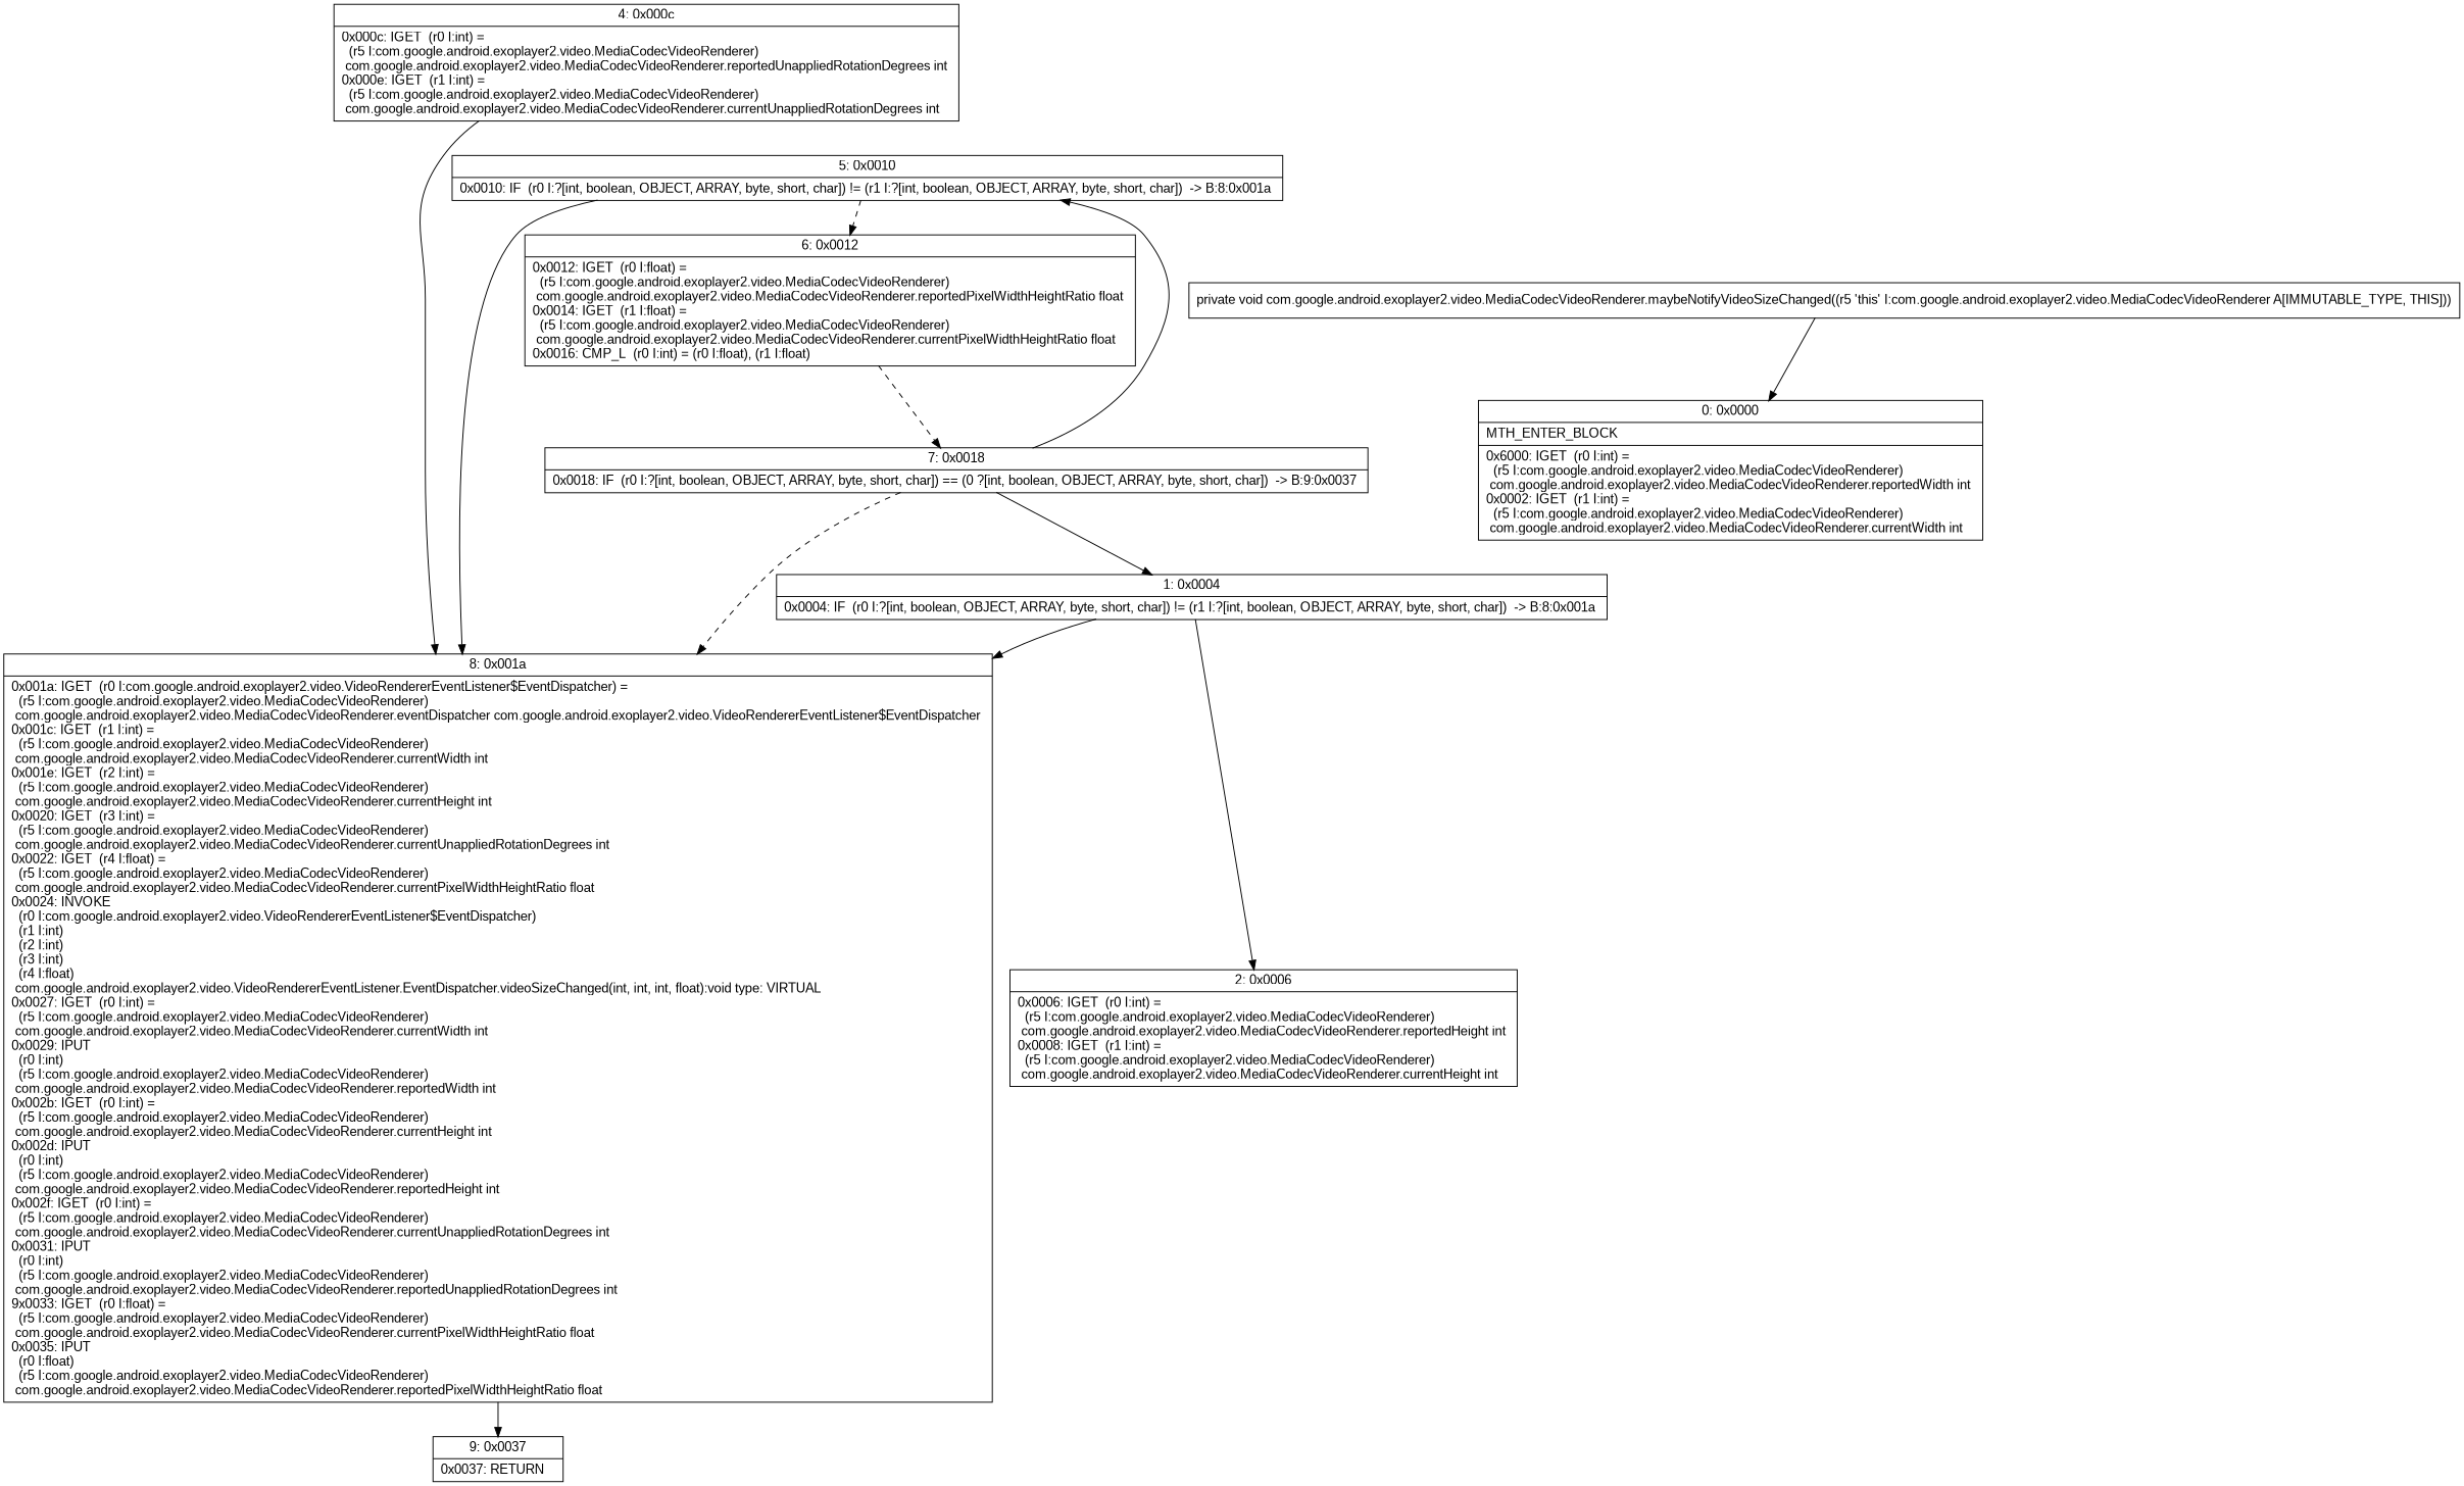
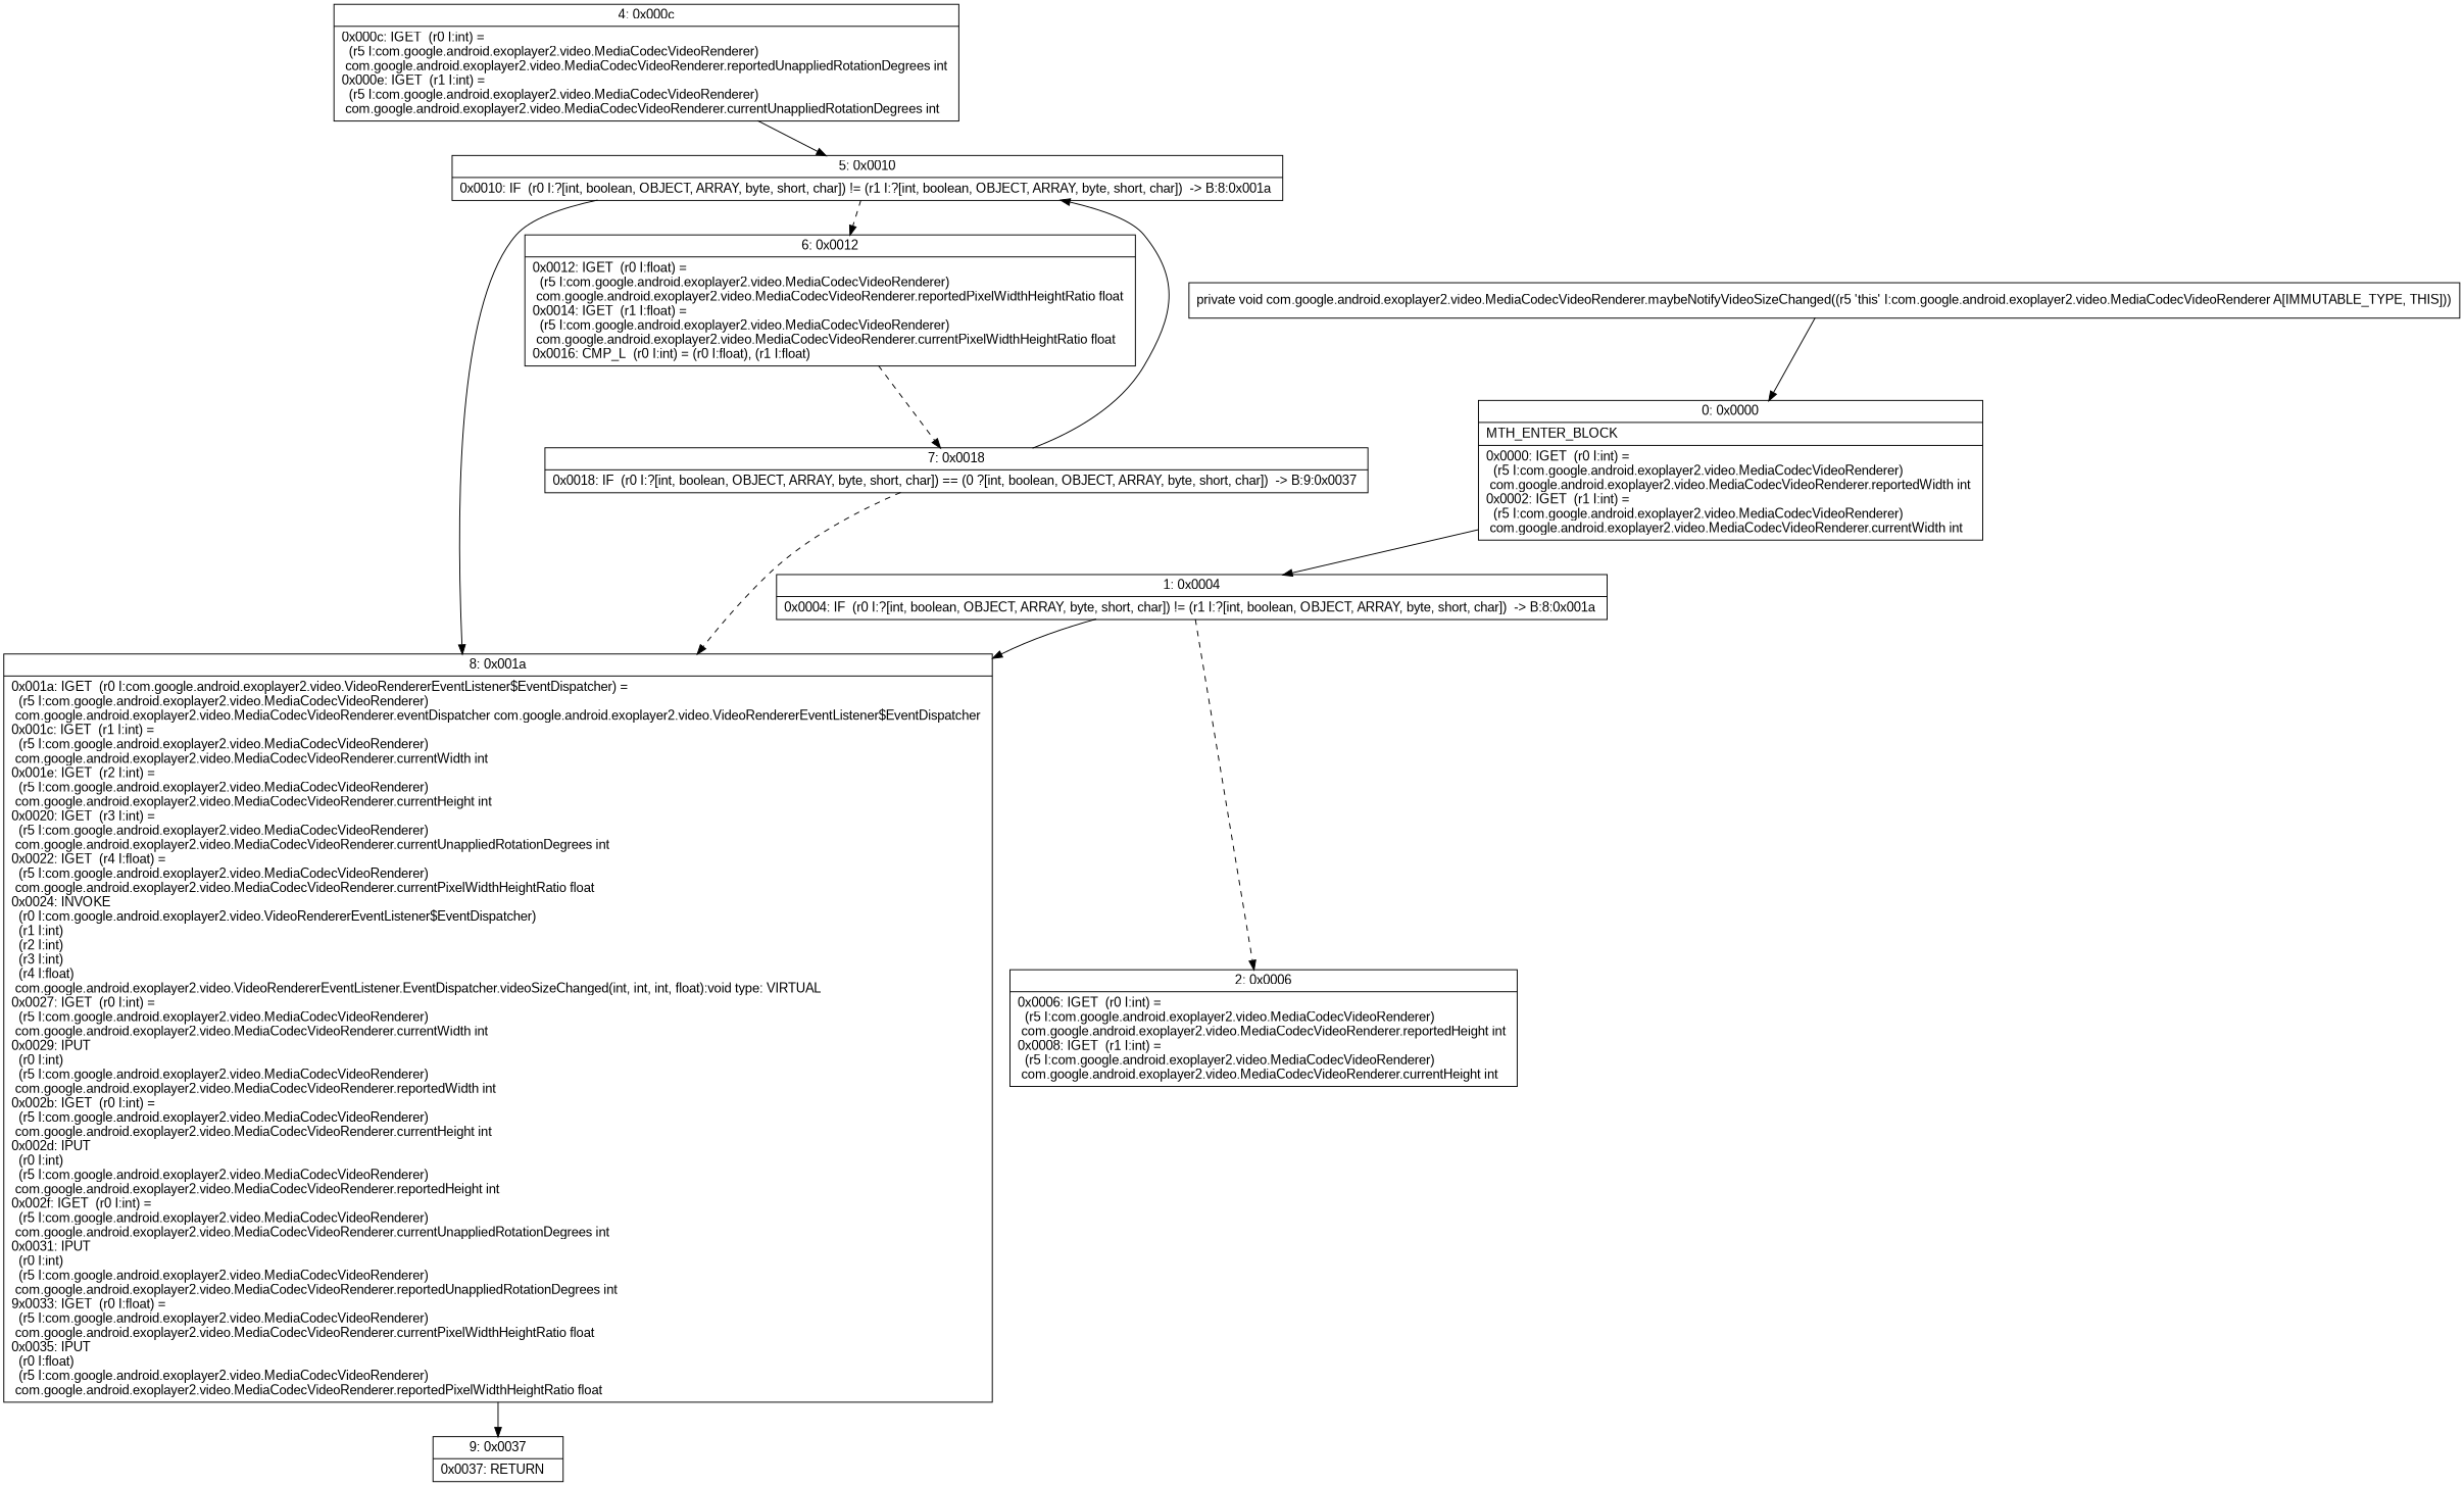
  digraph {
    fontname="Liberation Sans"
    node [fontname="Liberation Sans" shape=record]
    edge [fontname="Liberation Sans"]
-   n1 [label="{0\:\ 0x0000|MTH_ENTER_BLOCK\l|0x6000: IGET  (r0 I:int) = \l  (r5 I:com.google.android.exoplayer2.video.MediaCodecVideoRenderer)\l com.google.android.exoplayer2.video.MediaCodecVideoRenderer.reportedWidth int \l0x0002: IGET  (r1 I:int) = \l  (r5 I:com.google.android.exoplayer2.video.MediaCodecVideoRenderer)\l com.google.android.exoplayer2.video.MediaCodecVideoRenderer.currentWidth int \l}"]
+   n1 [label="{0\:\ 0x0000|MTH_ENTER_BLOCK\l|0x0000: IGET  (r0 I:int) = \l  (r5 I:com.google.android.exoplayer2.video.MediaCodecVideoRenderer)\l com.google.android.exoplayer2.video.MediaCodecVideoRenderer.reportedWidth int \l0x0002: IGET  (r1 I:int) = \l  (r5 I:com.google.android.exoplayer2.video.MediaCodecVideoRenderer)\l com.google.android.exoplayer2.video.MediaCodecVideoRenderer.currentWidth int \l}"]
    n2 [label="{1\:\ 0x0004|0x0004: IF  (r0 I:?[int, boolean, OBJECT, ARRAY, byte, short, char]) != (r1 I:?[int, boolean, OBJECT, ARRAY, byte, short, char])  \-\> B:8:0x001a \l}"]
    n3 [label="{2\:\ 0x0006|0x0006: IGET  (r0 I:int) = \l  (r5 I:com.google.android.exoplayer2.video.MediaCodecVideoRenderer)\l com.google.android.exoplayer2.video.MediaCodecVideoRenderer.reportedHeight int \l0x0008: IGET  (r1 I:int) = \l  (r5 I:com.google.android.exoplayer2.video.MediaCodecVideoRenderer)\l com.google.android.exoplayer2.video.MediaCodecVideoRenderer.currentHeight int \l}"]
    n4 [label="{8\:\ 0x001a|0x001a: IGET  (r0 I:com.google.android.exoplayer2.video.VideoRendererEventListener$EventDispatcher) = \l  (r5 I:com.google.android.exoplayer2.video.MediaCodecVideoRenderer)\l com.google.android.exoplayer2.video.MediaCodecVideoRenderer.eventDispatcher com.google.android.exoplayer2.video.VideoRendererEventListener$EventDispatcher \l0x001c: IGET  (r1 I:int) = \l  (r5 I:com.google.android.exoplayer2.video.MediaCodecVideoRenderer)\l com.google.android.exoplayer2.video.MediaCodecVideoRenderer.currentWidth int \l0x001e: IGET  (r2 I:int) = \l  (r5 I:com.google.android.exoplayer2.video.MediaCodecVideoRenderer)\l com.google.android.exoplayer2.video.MediaCodecVideoRenderer.currentHeight int \l0x0020: IGET  (r3 I:int) = \l  (r5 I:com.google.android.exoplayer2.video.MediaCodecVideoRenderer)\l com.google.android.exoplayer2.video.MediaCodecVideoRenderer.currentUnappliedRotationDegrees int \l0x0022: IGET  (r4 I:float) = \l  (r5 I:com.google.android.exoplayer2.video.MediaCodecVideoRenderer)\l com.google.android.exoplayer2.video.MediaCodecVideoRenderer.currentPixelWidthHeightRatio float \l0x0024: INVOKE  \l  (r0 I:com.google.android.exoplayer2.video.VideoRendererEventListener$EventDispatcher)\l  (r1 I:int)\l  (r2 I:int)\l  (r3 I:int)\l  (r4 I:float)\l com.google.android.exoplayer2.video.VideoRendererEventListener.EventDispatcher.videoSizeChanged(int, int, int, float):void type: VIRTUAL \l0x0027: IGET  (r0 I:int) = \l  (r5 I:com.google.android.exoplayer2.video.MediaCodecVideoRenderer)\l com.google.android.exoplayer2.video.MediaCodecVideoRenderer.currentWidth int \l0x0029: IPUT  \l  (r0 I:int)\l  (r5 I:com.google.android.exoplayer2.video.MediaCodecVideoRenderer)\l com.google.android.exoplayer2.video.MediaCodecVideoRenderer.reportedWidth int \l0x002b: IGET  (r0 I:int) = \l  (r5 I:com.google.android.exoplayer2.video.MediaCodecVideoRenderer)\l com.google.android.exoplayer2.video.MediaCodecVideoRenderer.currentHeight int \l0x002d: IPUT  \l  (r0 I:int)\l  (r5 I:com.google.android.exoplayer2.video.MediaCodecVideoRenderer)\l com.google.android.exoplayer2.video.MediaCodecVideoRenderer.reportedHeight int \l0x002f: IGET  (r0 I:int) = \l  (r5 I:com.google.android.exoplayer2.video.MediaCodecVideoRenderer)\l com.google.android.exoplayer2.video.MediaCodecVideoRenderer.currentUnappliedRotationDegrees int \l0x0031: IPUT  \l  (r0 I:int)\l  (r5 I:com.google.android.exoplayer2.video.MediaCodecVideoRenderer)\l com.google.android.exoplayer2.video.MediaCodecVideoRenderer.reportedUnappliedRotationDegrees int \l9x0033: IGET  (r0 I:float) = \l  (r5 I:com.google.android.exoplayer2.video.MediaCodecVideoRenderer)\l com.google.android.exoplayer2.video.MediaCodecVideoRenderer.currentPixelWidthHeightRatio float \l0x0035: IPUT  \l  (r0 I:float)\l  (r5 I:com.google.android.exoplayer2.video.MediaCodecVideoRenderer)\l com.google.android.exoplayer2.video.MediaCodecVideoRenderer.reportedPixelWidthHeightRatio float \l}"]
    n5 [label="{9\:\ 0x0037|0x0037: RETURN   \l}"]
    n6 [label="{4\:\ 0x000c|0x000c: IGET  (r0 I:int) = \l  (r5 I:com.google.android.exoplayer2.video.MediaCodecVideoRenderer)\l com.google.android.exoplayer2.video.MediaCodecVideoRenderer.reportedUnappliedRotationDegrees int \l0x000e: IGET  (r1 I:int) = \l  (r5 I:com.google.android.exoplayer2.video.MediaCodecVideoRenderer)\l com.google.android.exoplayer2.video.MediaCodecVideoRenderer.currentUnappliedRotationDegrees int \l}"]
    n7 [label="{5\:\ 0x0010|0x0010: IF  (r0 I:?[int, boolean, OBJECT, ARRAY, byte, short, char]) != (r1 I:?[int, boolean, OBJECT, ARRAY, byte, short, char])  \-\> B:8:0x001a \l}"]
    n8 [label="{6\:\ 0x0012|0x0012: IGET  (r0 I:float) = \l  (r5 I:com.google.android.exoplayer2.video.MediaCodecVideoRenderer)\l com.google.android.exoplayer2.video.MediaCodecVideoRenderer.reportedPixelWidthHeightRatio float \l0x0014: IGET  (r1 I:float) = \l  (r5 I:com.google.android.exoplayer2.video.MediaCodecVideoRenderer)\l com.google.android.exoplayer2.video.MediaCodecVideoRenderer.currentPixelWidthHeightRatio float \l0x0016: CMP_L  (r0 I:int) = (r0 I:float), (r1 I:float) \l}"]
    n9 [label="{7\:\ 0x0018|0x0018: IF  (r0 I:?[int, boolean, OBJECT, ARRAY, byte, short, char]) == (0 ?[int, boolean, OBJECT, ARRAY, byte, short, char])  \-\> B:9:0x0037 \l}"]
    n10 [label="{private void com.google.android.exoplayer2.video.MediaCodecVideoRenderer.maybeNotifyVideoSizeChanged((r5 'this' I:com.google.android.exoplayer2.video.MediaCodecVideoRenderer A[IMMUTABLE_TYPE, THIS])) }"]
-   n9 -> n2
-   n2 -> n3 [style=solid]
+   n1 -> n2
+   n2 -> n3 [style=dashed]
    n2 -> n4
    n4 -> n5
-   n6 -> n4
+   n6 -> n7
    n7 -> n4
    n7 -> n8 [style=dashed]
    n8 -> n9 [style=dashed]
    n9 -> n4 [style=dashed]
    n9 -> n7
    n10 -> n1
  }
